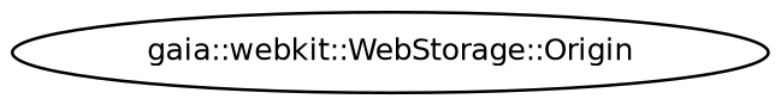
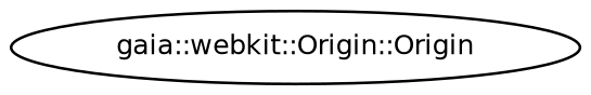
  digraph {
    rankdir=TB
-   n1 [color=black fillcolor=white fontname=Helvetica fontsize=10 height=0.2 label="gaia::webkit::WebStorage::Origin" shape=ellipse style=filled width=0.4]
+   n1 [color=black fillcolor=white fontname=Helvetica fontsize=10 height=0.2 label="gaia::webkit::Origin::Origin" shape=ellipse style=filled width=0.4]
  }
